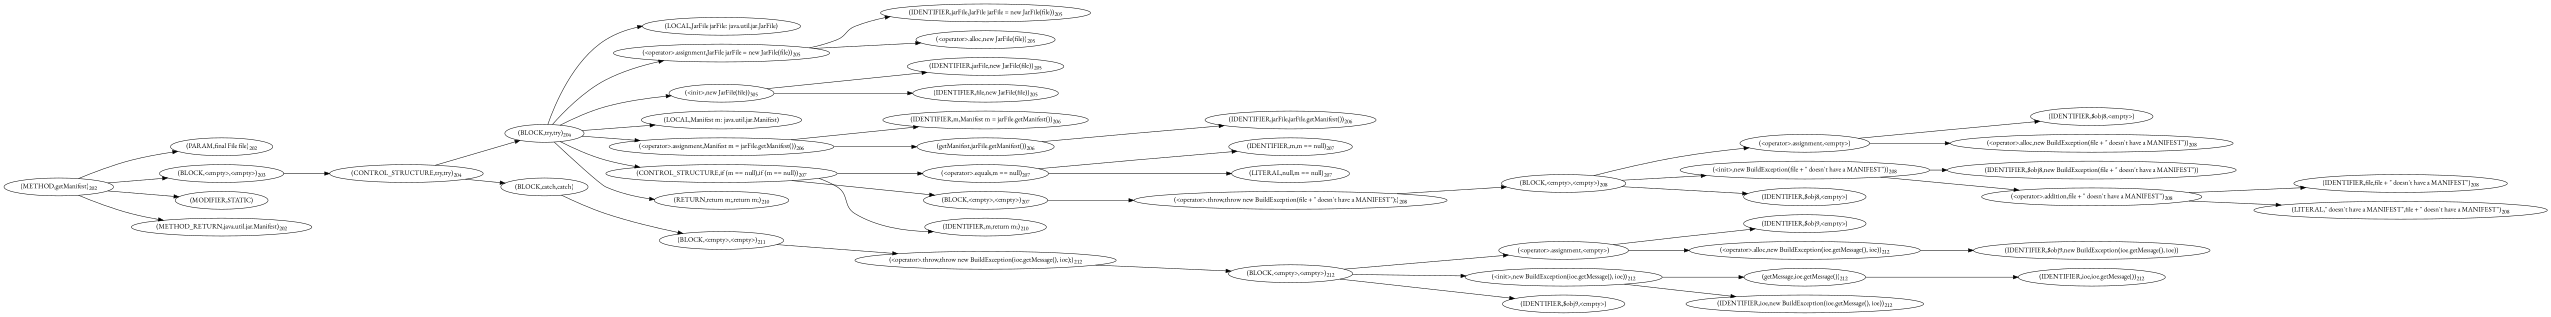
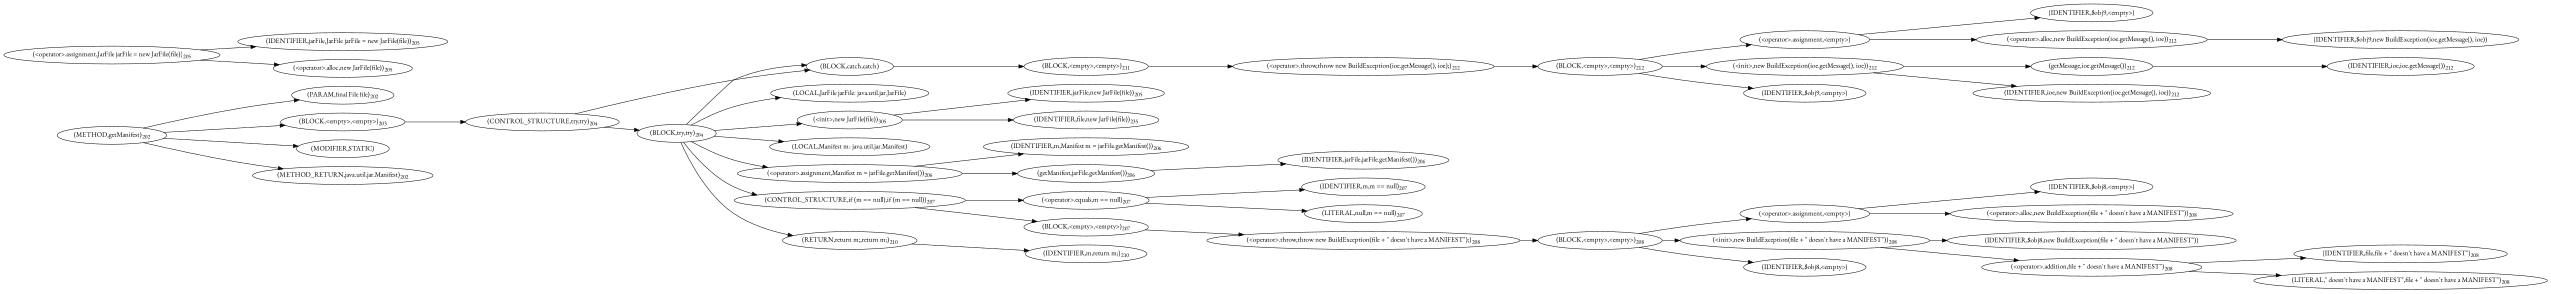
  digraph {
    fontname="EB Garamond"
    rankdir=LR
    node [fontname="EB Garamond"]
    edge [fontname="EB Garamond"]
    n1 [label=<(METHOD,getManifest)<SUB>202</SUB>>]
    n2 [label=<(PARAM,final File file)<SUB>202</SUB>>]
    n3 [label=<(BLOCK,&lt;empty&gt;,&lt;empty&gt;)<SUB>203</SUB>>]
    n4 [label=<(MODIFIER,STATIC)>]
    n5 [label=<(METHOD_RETURN,java.util.jar.Manifest)<SUB>202</SUB>>]
    n6 [label=<(CONTROL_STRUCTURE,try,try)<SUB>204</SUB>>]
    n7 [label=<(BLOCK,try,try)<SUB>204</SUB>>]
    n8 [label=<(BLOCK,catch,catch)>]
    n9 [label=<(LOCAL,JarFile jarFile: java.util.jar.JarFile)>]
    n10 [label=<(&lt;operator&gt;.assignment,JarFile jarFile = new JarFile(file))<SUB>205</SUB>>]
    n11 [label=<(&lt;init&gt;,new JarFile(file))<SUB>305</SUB>>]
    n12 [label=<(LOCAL,Manifest m: java.util.jar.Manifest)>]
    n13 [label=<(&lt;operator&gt;.assignment,Manifest m = jarFile.getManifest())<SUB>206</SUB>>]
    n14 [label=<(CONTROL_STRUCTURE,if (m == null),if (m == null))<SUB>207</SUB>>]
    n15 [label=<(RETURN,return m;,return m;)<SUB>210</SUB>>]
    n16 [label=<(BLOCK,&lt;empty&gt;,&lt;empty&gt;)<SUB>211</SUB>>]
    n17 [label=<(IDENTIFIER,jarFile,JarFile jarFile = new JarFile(file))<SUB>205</SUB>>]
    n18 [label=<(&lt;operator&gt;.alloc,new JarFile(file))<SUB>205</SUB>>]
    n19 [label=<(IDENTIFIER,jarFile,new JarFile(file))<SUB>205</SUB>>]
-   n20 [label=<(IDENTIFIER,file,new JarFile(file))<SUB>205</SUB>>]
+   n20 [label=<(IDENTIFIER,file,new JarFile(file))<SUB>235</SUB>>]
    n21 [label=<(IDENTIFIER,m,Manifest m = jarFile.getManifest())<SUB>206</SUB>>]
    n22 [label=<(getManifest,jarFile.getManifest())<SUB>206</SUB>>]
    n23 [label=<(&lt;operator&gt;.equals,m == null)<SUB>207</SUB>>]
    n24 [label=<(BLOCK,&lt;empty&gt;,&lt;empty&gt;)<SUB>207</SUB>>]
    n25 [label=<(IDENTIFIER,m,return m;)<SUB>210</SUB>>]
    n26 [label=<(IDENTIFIER,jarFile,jarFile.getManifest())<SUB>206</SUB>>]
    n27 [label=<(IDENTIFIER,m,m == null)<SUB>207</SUB>>]
    n28 [label=<(LITERAL,null,m == null)<SUB>207</SUB>>]
    n29 [label=<(&lt;operator&gt;.throw,throw new BuildException(file + &quot; doesn't have a MANIFEST&quot;);)<SUB>208</SUB>>]
    n30 [label=<(BLOCK,&lt;empty&gt;,&lt;empty&gt;)<SUB>208</SUB>>]
    n31 [label=<(&lt;operator&gt;.assignment,&lt;empty&gt;)>]
    n32 [label=<(&lt;init&gt;,new BuildException(file + &quot; doesn't have a MANIFEST&quot;))<SUB>208</SUB>>]
    n33 [label=<(IDENTIFIER,$obj8,&lt;empty&gt;)>]
    n34 [label=<(IDENTIFIER,$obj8,&lt;empty&gt;)>]
    n35 [label=<(&lt;operator&gt;.alloc,new BuildException(file + &quot; doesn't have a MANIFEST&quot;))<SUB>208</SUB>>]
    n36 [label=<(IDENTIFIER,$obj8,new BuildException(file + &quot; doesn't have a MANIFEST&quot;))>]
    n37 [label=<(&lt;operator&gt;.addition,file + &quot; doesn't have a MANIFEST&quot;)<SUB>208</SUB>>]
    n38 [label=<(IDENTIFIER,file,file + &quot; doesn't have a MANIFEST&quot;)<SUB>208</SUB>>]
    n39 [label=<(LITERAL,&quot; doesn't have a MANIFEST&quot;,file + &quot; doesn't have a MANIFEST&quot;)<SUB>208</SUB>>]
    n40 [label=<(&lt;operator&gt;.throw,throw new BuildException(ioe.getMessage(), ioe);)<SUB>212</SUB>>]
    n41 [label=<(BLOCK,&lt;empty&gt;,&lt;empty&gt;)<SUB>212</SUB>>]
    n42 [label=<(&lt;operator&gt;.assignment,&lt;empty&gt;)>]
    n43 [label=<(&lt;init&gt;,new BuildException(ioe.getMessage(), ioe))<SUB>212</SUB>>]
    n44 [label=<(IDENTIFIER,$obj9,&lt;empty&gt;)>]
    n45 [label=<(IDENTIFIER,$obj9,&lt;empty&gt;)>]
    n46 [label=<(&lt;operator&gt;.alloc,new BuildException(ioe.getMessage(), ioe))<SUB>212</SUB>>]
    n47 [label=<(getMessage,ioe.getMessage())<SUB>212</SUB>>]
    n48 [label=<(IDENTIFIER,ioe,new BuildException(ioe.getMessage(), ioe))<SUB>212</SUB>>]
    n49 [label=<(IDENTIFIER,$obj9,new BuildException(ioe.getMessage(), ioe))>]
    n50 [label=<(IDENTIFIER,ioe,ioe.getMessage())<SUB>212</SUB>>]
    n1 -> n2
    n1 -> n3
    n1 -> n4
    n1 -> n5
    n3 -> n6
    n6 -> n7
    n6 -> n8
    n7 -> n9
-   n7 -> n10
+   n7 -> n8
    n7 -> n11
    n7 -> n12
    n7 -> n13
    n7 -> n14
    n7 -> n15
    n8 -> n16
    n10 -> n17
    n10 -> n18
    n11 -> n19
    n11 -> n20
    n13 -> n21
    n13 -> n22
    n14 -> n23
    n14 -> n24
-   n14 -> n25
+   n15 -> n25
    n16 -> n40
    n22 -> n26
    n23 -> n27
    n23 -> n28
    n24 -> n29
    n29 -> n30
    n30 -> n31
    n30 -> n32
    n30 -> n33
    n31 -> n34
    n31 -> n35
    n32 -> n36
    n32 -> n37
    n37 -> n38
    n37 -> n39
    n40 -> n41
    n41 -> n42
    n41 -> n43
    n41 -> n44
    n42 -> n45
    n42 -> n46
    n43 -> n47
    n43 -> n48
    n46 -> n49
    n47 -> n50
  }
